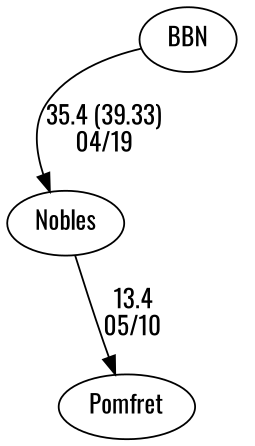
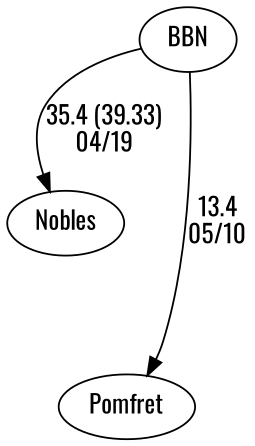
  digraph {
    fontname=Oswald
    node [fontname=Oswald]
    edge [fontname=Oswald random=random]
    BBN
    Nobles
    Pomfret
    BBN -> Nobles [label="35.4 (39.33)\n04/19" weight=65]
-   Nobles -> Pomfret [label="13.4\n05/10" weight=87]
+   BBN -> Pomfret [label="13.4\n05/10" weight=87]
  }
